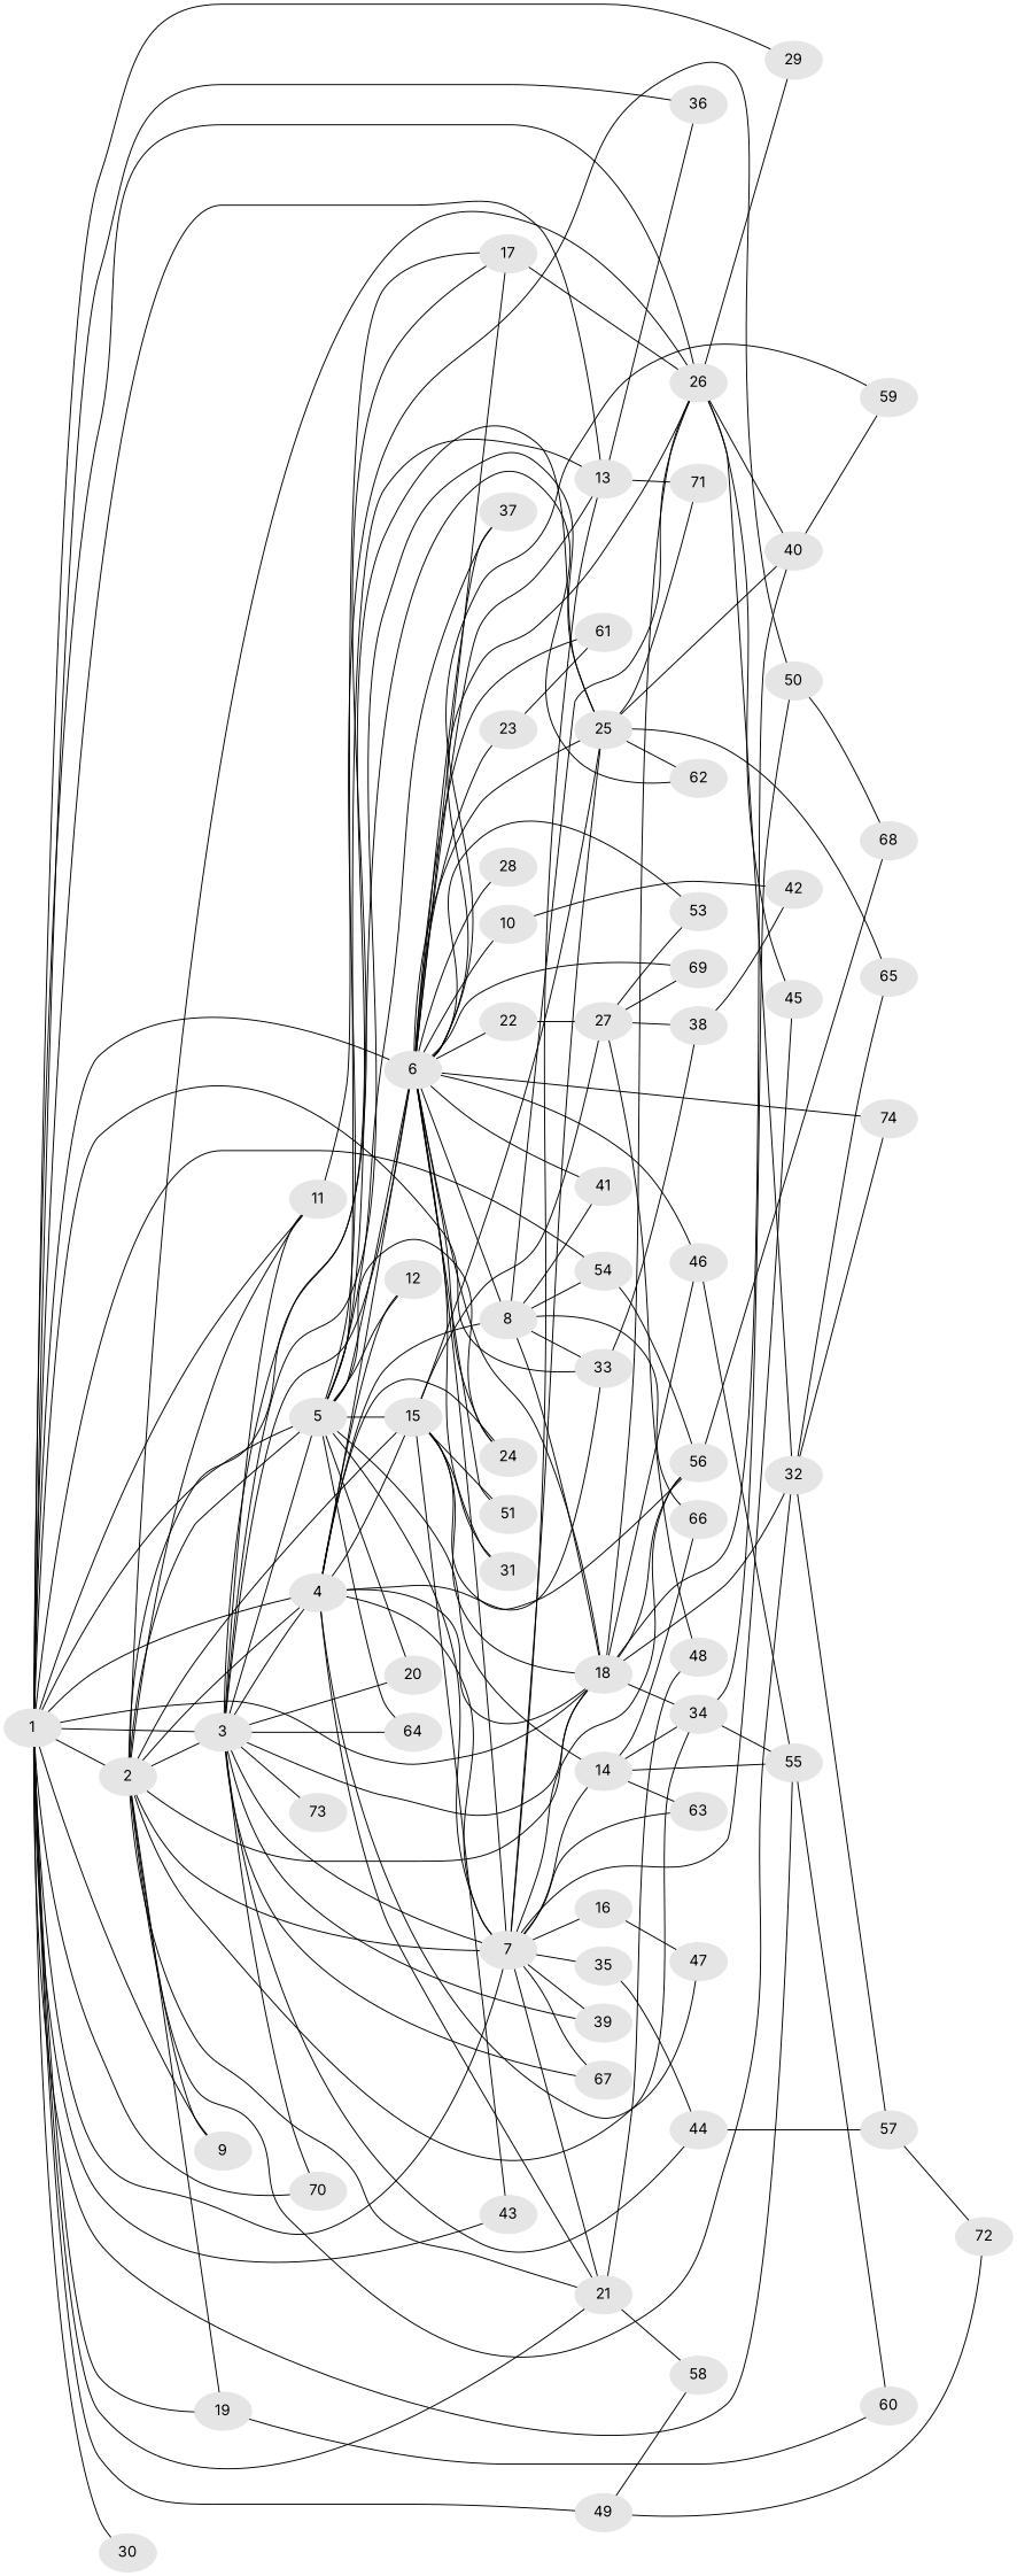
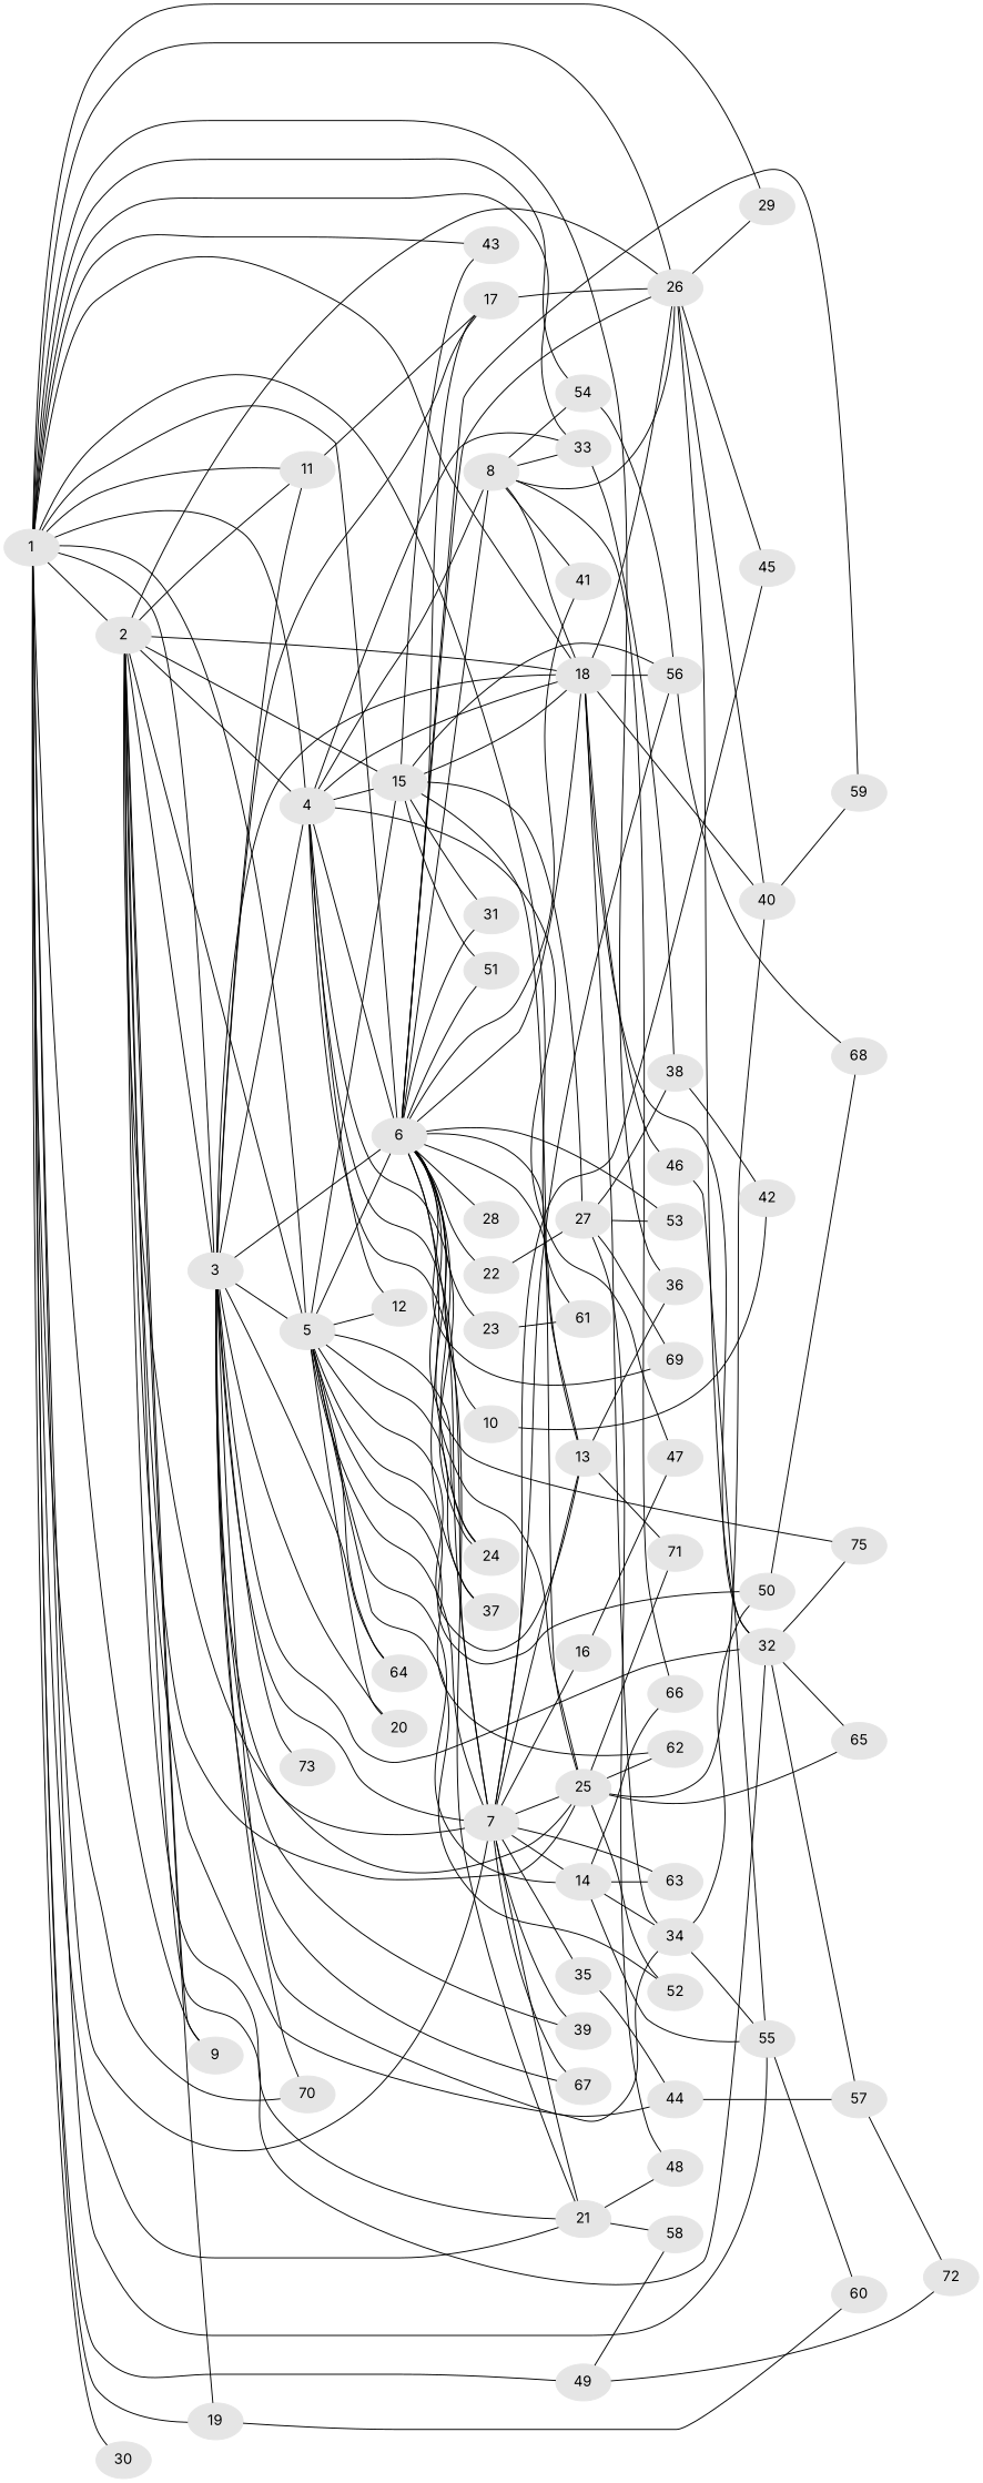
  graph {
    fontname=Inter
    rankdir=LR
    node [color=gray90 fontname=Inter style=filled]
    edge [fontname=Inter weight=1.0]
    1
    2
    3
    4
    5
    6
    7
    9
    11
    13
    18
    19
    26
    29
    30
    33
    36
    43
    49
    54
    55
    70
    21
    15
    25
    32
    34
    17
    20
    39
    44
    64
    67
    73
    8
    12
    24
    47
    14
    37
    50
+   52
    62
    10
    22
    23
    28
    31
    41
    46
    51
    53
    59
    61
    69
-   74
+   74 [label=75]
    35
    16
    45
    56
    63
    71
    40
    60
    38
    58
    72
    27
    48
    65
    57
    66
    68
    42
    1 -- 2 [weight=4.0]
    1 -- 3 [weight=2.0]
    1 -- 4 [weight=2.0]
    1 -- 5 [weight=2.0]
    1 -- 6 [weight=4.0]
    1 -- 7 [weight=3.0]
    1 -- 9 [weight=2.0]
    1 -- 11
    1 -- 13
    1 -- 18
    1 -- 19
    1 -- 26 [weight=2.0]
    1 -- 29
    1 -- 30
    1 -- 33
    1 -- 36
    1 -- 43
    1 -- 49
    1 -- 54
    1 -- 55
    1 -- 70
    1 -- 21
    2 -- 3 [weight=2.0]
    2 -- 4 [weight=3.0]
    2 -- 5 [weight=3.0]
    2 -- 7 [weight=2.0]
    2 -- 9
    2 -- 11
    2 -- 18 [weight=9.0]
    2 -- 19
    2 -- 26 [weight=2.0]
    2 -- 21
    2 -- 15
    2 -- 25
    2 -- 32
    2 -- 34
    3 -- 4
    3 -- 5
    3 -- 6 [weight=3.0]
    3 -- 7
    3 -- 11 [weight=2.0]
    3 -- 18
    3 -- 70
    3 -- 25
+   3 -- 32 [weight=2.0]
    3 -- 17
    3 -- 20
    3 -- 39
    3 -- 44
    3 -- 64
    3 -- 67
    3 -- 73
    4 -- 6 [weight=3.0]
    4 -- 7
    4 -- 18
    4 -- 33
    4 -- 21
    4 -- 15
    4 -- 8
    4 -- 12
    4 -- 24
    4 -- 47
    5 -- 6 [weight=2.0]
    5 -- 7
    5 -- 13
    5 -- 15
    5 -- 20
    5 -- 64
    5 -- 12
    5 -- 24
    5 -- 14
    5 -- 37
    5 -- 50
+   5 -- 52
    5 -- 62
    6 -- 7 [weight=2.0]
    6 -- 13
    6 -- 18
    6 -- 26
    6 -- 25
    6 -- 17
    6 -- 8 [weight=2.0]
    6 -- 24
    6 -- 37
    6 -- 10
    6 -- 22 [weight=2.0]
    6 -- 23
    6 -- 28 [weight=2.0]
    6 -- 31
    6 -- 41
-   6 -- 46 [weight=2.0]
    6 -- 51
    6 -- 53
    6 -- 59
    6 -- 61
    6 -- 69
    6 -- 74
    7 -- 13
    7 -- 21 [weight=2.0]
    7 -- 25
    7 -- 39
    7 -- 67
    7 -- 14
    7 -- 35
    7 -- 16
    7 -- 45
    7 -- 56
    7 -- 63
    11 -- 17
    13 -- 36
    13 -- 71
    18 -- 26
    18 -- 32
    18 -- 34
    18 -- 46
    18 -- 56
    18 -- 40
    19 -- 60
    26 -- 29
    26 -- 32
    26 -- 45
    26 -- 40
    33 -- 38
    49 -- 58
    49 -- 72
    54 -- 56
    55 -- 60
    21 -- 58
    21 -- 48
    15 -- 18
    15 -- 43
    15 -- 25
    15 -- 31
    15 -- 51
    15 -- 56
    15 -- 27
+   25 -- 52
    25 -- 62
    25 -- 71
    25 -- 40
    25 -- 65
    32 -- 74
    32 -- 65
    32 -- 57
    34 -- 55
    34 -- 50
    17 -- 26
    44 -- 57
    8 -- 18
    8 -- 26
    8 -- 33
    8 -- 54
    8 -- 41
    8 -- 66
    14 -- 55
    14 -- 34
    14 -- 63
    14 -- 66
    50 -- 68
    10 -- 42
    22 -- 27
    23 -- 61
    46 -- 55
    35 -- 44
    16 -- 47
    56 -- 68
    40 -- 59
    38 -- 42
    27 -- 53
    27 -- 69
    27 -- 38
    27 -- 48
    57 -- 72
  }
